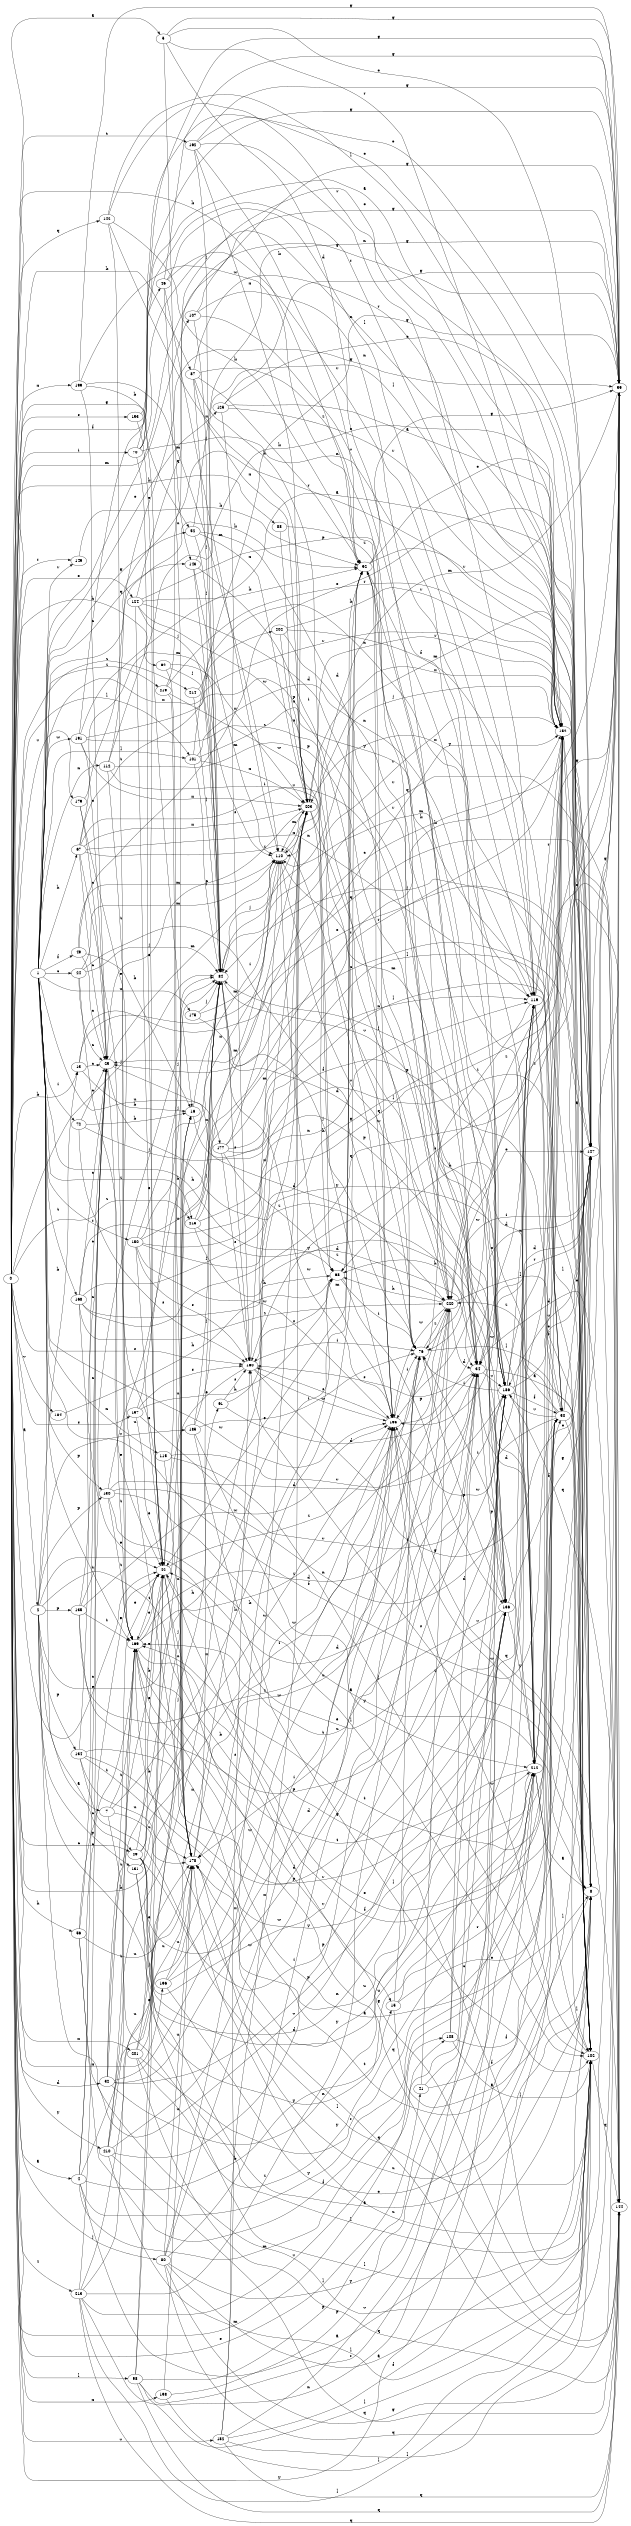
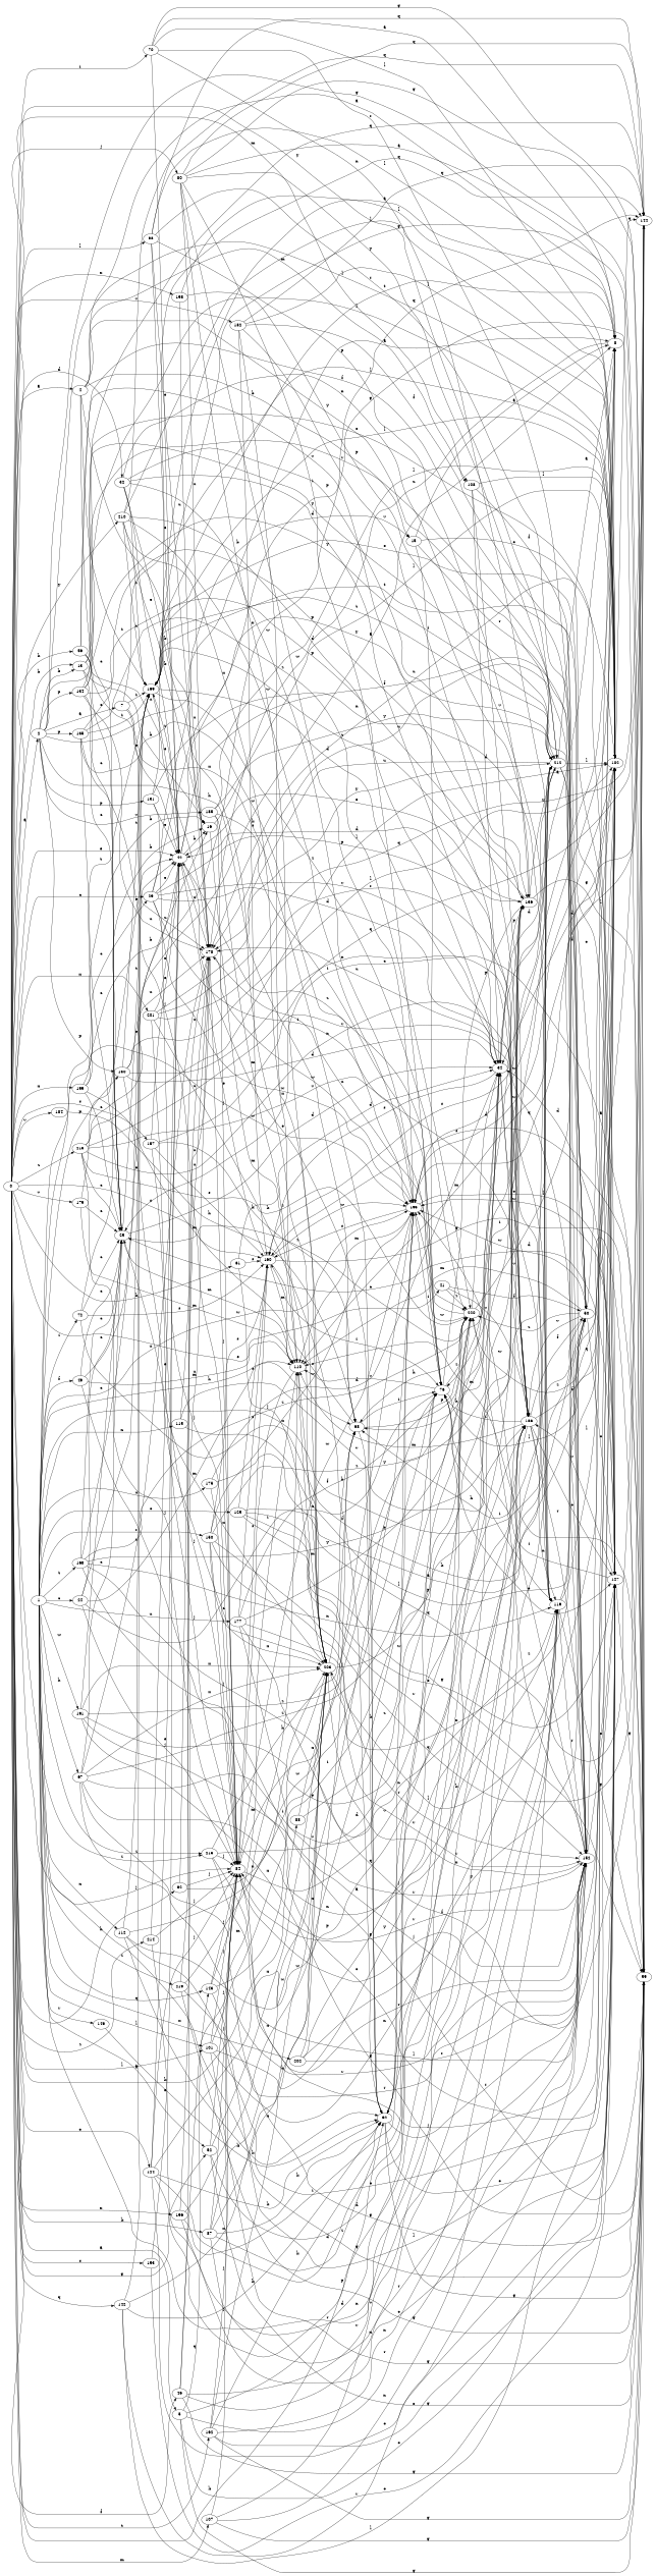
  strict digraph {
    rankdir=LR
    0
    2
    4
    5
    13
    n6 [label=29]
    32
    41
    42
    46
    52
    61
    62
    n14 [label=56]
    70
    80
    84
    87
    88
    92
    98
    101
    107
    108
    124
    142
    149
    153
    157
    160
    162
    179
    182
    184
    196
    198
    199
    201
    210
    212
    213
    214
    215
    59
    68
    130
    7
    15
    102
    131
    134
    135
    185
    169
    8
    25
    203
    143
    152
    34
    127
    16
    144
    195
    76
    136
    186
    119
    50
    220
    178
    110
    1
    24
    49
    67
    72
    112
    115
    125
    150
    168
    175
    177
    191
    202
    219
    0 -> 2 [label=a]
    0 -> 4 [label=a]
    0 -> 5 [label=a]
    0 -> 13 [label=b]
    0 -> n6 [label=c]
    0 -> 32 [label=d]
    0 -> 41 [label=e]
    0 -> 42 [label=e]
    0 -> 46 [label=f]
    0 -> 52 [label=g]
    0 -> 61 [label=h]
    0 -> 62 [label=h]
    0 -> n14 [label=h]
    0 -> 70 [label=i]
    0 -> 80 [label=j]
    0 -> 84 [label=j]
    0 -> 87 [label=k]
    0 -> 88 [label=k]
    0 -> 92 [label=k]
    0 -> 98 [label=l]
    0 -> 101 [label=l]
    0 -> 107 [label=m]
    0 -> 108 [label=m]
    0 -> 124 [label=o]
    0 -> 142 [label=q]
-   0 -> 149 [label=r]
    0 -> 153 [label=s]
    0 -> 157 [label=s]
    0 -> 160 [label=s]
    0 -> 162 [label=t]
    0 -> 179 [label=v]
    0 -> 182 [label=v]
    0 -> 184 [label=v]
    0 -> 196 [label=x]
    0 -> 198 [label=x]
    0 -> 199 [label=x]
    0 -> 201 [label=x]
    0 -> 210 [label=y]
    0 -> 212 [label=y]
    0 -> 213 [label=z]
    0 -> 214 [label=z]
    0 -> 215 [label=z]
    2 -> 13 [label=b]
    2 -> 212 [label=y]
    2 -> 59 [label=g]
    2 -> 68 [label=h]
    2 -> 130 [label=p]
    2 -> 7 [label=a]
    2 -> 15 [label=b]
    2 -> 102 [label=l]
    2 -> 131 [label=p]
    2 -> 134 [label=p]
    2 -> 135 [label=p]
    2 -> 185 [label=v]
    4 -> 108 [label=m]
    4 -> 212 [label=y]
    4 -> 15 [label=b]
    4 -> 169 [label=t]
    4 -> 8 [label=a]
    4 -> 25 [label=c]
    4 -> 203 [label=x]
    5 -> 59 [label=g]
    5 -> 143 [label=q]
    5 -> 152 [label=r]
    5 -> 34 [label=d]
    5 -> 127 [label=o]
    13 -> 25 [label=c]
    13 -> 127 [label=o]
    13 -> 16 [label=b]
    13 -> 144 [label=q]
    n6 -> 42 [label=e]
    n6 -> 212 [label=y]
    n6 -> 8 [label=a]
    n6 -> 34 [label=d]
    n6 -> 195 [label=w]
    n6 -> 76 [label=i]
    n6 -> 136 [label=p]
    n6 -> 186 [label=v]
    32 -> 42 [label=e]
    32 -> 169 [label=t]
    32 -> 34 [label=d]
    32 -> 16 [label=b]
    32 -> 195 [label=w]
    32 -> 136 [label=p]
    32 -> 119 [label=n]
-   41 -> 186 [label=c]
+   41 -> 186 [label=v]
    41 -> 50 [label=f]
    41 -> 220 [label=z]
    42 -> 169 [label=t]
    42 -> 16 [label=b]
    42 -> 144 [label=q]
    42 -> 50 [label=f]
    42 -> 220 [label=z]
    42 -> 178 [label=u]
    46 -> 59 [label=g]
    46 -> 186 [label=v]
    46 -> 119 [label=n]
    46 -> 178 [label=u]
    46 -> 110 [label=m]
    52 -> 84 [label=j]
    52 -> 59 [label=g]
    52 -> 203 [label=x]
    52 -> 34 [label=d]
    61 -> 160 [label=s]
    61 -> 203 [label=x]
    61 -> 34 [label=d]
    62 -> 84 [label=j]
    62 -> 203 [label=x]
    62 -> 178 [label=u]
    n14 -> 42 [label=e]
    n14 -> 25 [label=c]
    n14 -> 186 [label=v]
    n14 -> 50 [label=f]
    n14 -> 178 [label=u]
    70 -> 42 [label=e]
    70 -> 59 [label=g]
    70 -> 102 [label=l]
    70 -> 8 [label=a]
    70 -> 152 [label=r]
    70 -> 119 [label=n]
    80 -> 212 [label=y]
    80 -> 59 [label=g]
    80 -> 8 [label=a]
    80 -> 203 [label=x]
    80 -> 144 [label=q]
    80 -> 195 [label=w]
    80 -> 76 [label=i]
    80 -> 178 [label=u]
    84 -> 160 [label=s]
    84 -> 152 [label=r]
    84 -> 195 [label=w]
    84 -> 186 [label=v]
    87 -> 84 [label=j]
    87 -> 92 [label=k]
    87 -> 68 [label=h]
    87 -> 203 [label=x]
    87 -> 152 [label=r]
    87 -> 220 [label=z]
    88 -> 203 [label=x]
    88 -> 220 [label=z]
    92 -> 42 [label=e]
    92 -> 212 [label=y]
    92 -> 59 [label=g]
    92 -> 152 [label=r]
    92 -> 127 [label=o]
    92 -> 195 [label=w]
    98 -> 42 [label=e]
    98 -> 102 [label=l]
    98 -> 152 [label=r]
    98 -> 144 [label=q]
    98 -> 136 [label=p]
    98 -> 178 [label=u]
    101 -> 84 [label=j]
    101 -> 212 [label=y]
    101 -> 59 [label=g]
    101 -> 203 [label=x]
    101 -> 119 [label=n]
    107 -> 84 [label=j]
    107 -> 59 [label=g]
    107 -> 186 [label=v]
    107 -> 119 [label=n]
    108 -> 102 [label=l]
    108 -> 34 [label=d]
    108 -> 186 [label=v]
    108 -> 50 [label=f]
    124 -> 42 [label=e]
    124 -> 84 [label=j]
    124 -> 92 [label=k]
    124 -> 34 [label=d]
    124 -> 127 [label=o]
    124 -> 195 [label=w]
    124 -> 136 [label=p]
    142 -> 92 [label=k]
    142 -> 102 [label=l]
    142 -> 169 [label=t]
    142 -> 203 [label=x]
    142 -> 152 [label=r]
    149 -> 92 [label=k]
    153 -> 42 [label=e]
    153 -> 127 [label=o]
    157 -> 42 [label=e]
    157 -> 84 [label=j]
    157 -> 160 [label=s]
    157 -> 68 [label=h]
    157 -> 186 [label=v]
    160 -> 42 [label=e]
    160 -> 59 [label=g]
    160 -> 195 [label=w]
    160 -> 76 [label=i]
    160 -> 110 [label=m]
    162 -> 84 [label=j]
    162 -> 92 [label=k]
    162 -> 59 [label=g]
    162 -> 203 [label=x]
    162 -> 127 [label=o]
    162 -> 119 [label=n]
    179 -> 42 [label=e]
    179 -> 25 [label=c]
    179 -> 110 [label=m]
    182 -> 160 [label=s]
    182 -> 102 [label=l]
    182 -> 203 [label=x]
    182 -> 144 [label=q]
    182 -> 186 [label=v]
    182 -> 50 [label=f]
    184 -> 68 [label=h]
    196 -> 127 [label=o]
    196 -> 195 [label=w]
    196 -> 76 [label=i]
    196 -> 178 [label=u]
    198 -> 102 [label=l]
    198 -> 136 [label=p]
    198 -> 178 [label=u]
    199 -> 59 [label=g]
    199 -> 25 [label=c]
    199 -> 16 [label=b]
    199 -> 195 [label=w]
    199 -> 110 [label=m]
    201 -> 42 [label=e]
    201 -> 84 [label=j]
    201 -> 92 [label=k]
    201 -> 212 [label=y]
    201 -> 152 [label=r]
    201 -> 144 [label=q]
    210 -> 102 [label=l]
    210 -> 169 [label=t]
    210 -> 203 [label=x]
    210 -> 34 [label=d]
    210 -> 16 [label=b]
    210 -> 144 [label=q]
    210 -> 195 [label=w]
    212 -> 84 [label=j]
    212 -> 68 [label=h]
    212 -> 102 [label=l]
    212 -> 169 [label=t]
    212 -> 8 [label=a]
    212 -> 34 [label=d]
    212 -> 127 [label=o]
    212 -> 76 [label=i]
    212 -> 50 [label=f]
    212 -> 178 [label=u]
    213 -> 84 [label=j]
    213 -> 102 [label=l]
    213 -> 25 [label=c]
    213 -> 144 [label=q]
    213 -> 186 [label=v]
    213 -> 119 [label=n]
    213 -> 220 [label=z]
    213 -> 178 [label=u]
-   150 -> 42 [label=e]
+   214 -> 42 [label=e]
    214 -> 84 [label=j]
    214 -> 119 [label=n]
    215 -> 84 [label=j]
    215 -> 68 [label=h]
    215 -> 102 [label=l]
    215 -> 152 [label=r]
    215 -> 34 [label=d]
    59 -> 160 [label=s]
    59 -> 25 [label=c]
    59 -> 220 [label=z]
    59 -> 110 [label=m]
    68 -> 92 [label=k]
    68 -> 160 [label=s]
    68 -> 76 [label=i]
    68 -> 136 [label=p]
    130 -> 102 [label=l]
    130 -> 169 [label=t]
    130 -> 8 [label=a]
    130 -> 203 [label=x]
    130 -> 34 [label=d]
    130 -> 119 [label=n]
    7 -> 92 [label=k]
    7 -> 102 [label=l]
    7 -> 169 [label=t]
    7 -> 178 [label=u]
    15 -> 8 [label=a]
    15 -> 152 [label=r]
    15 -> 127 [label=o]
    15 -> 76 [label=i]
    102 -> 84 [label=j]
    102 -> 144 [label=q]
    102 -> 195 [label=w]
    102 -> 178 [label=u]
    102 -> 110 [label=m]
    131 -> 42 [label=e]
    131 -> 84 [label=j]
    131 -> 102 [label=l]
    131 -> 119 [label=n]
    134 -> 212 [label=y]
    134 -> 102 [label=l]
    134 -> 25 [label=c]
    134 -> 152 [label=r]
    134 -> 136 [label=p]
    134 -> 178 [label=u]
    135 -> 84 [label=j]
    135 -> 169 [label=t]
    135 -> 25 [label=c]
    135 -> 195 [label=w]
    135 -> 136 [label=p]
    135 -> 220 [label=z]
    185 -> 84 [label=j]
    185 -> 212 [label=y]
    185 -> 102 [label=l]
    185 -> 76 [label=i]
    185 -> 110 [label=m]
    169 -> 42 [label=e]
    169 -> 59 [label=g]
    169 -> 8 [label=a]
    169 -> 34 [label=d]
    169 -> 127 [label=o]
    169 -> 144 [label=q]
    169 -> 220 [label=z]
    8 -> 160 [label=s]
    8 -> 169 [label=t]
    8 -> 195 [label=w]
    8 -> 178 [label=u]
    25 -> 169 [label=t]
    25 -> 34 [label=d]
    25 -> 220 [label=z]
    25 -> 110 [label=m]
    203 -> 68 [label=h]
    203 -> 25 [label=c]
    203 -> 152 [label=r]
    203 -> 136 [label=p]
    203 -> 110 [label=m]
    143 -> 84 [label=j]
    143 -> 102 [label=l]
    143 -> 76 [label=i]
    143 -> 110 [label=m]
    152 -> 84 [label=j]
    152 -> 8 [label=a]
    152 -> 203 [label=x]
    152 -> 127 [label=o]
    152 -> 195 [label=w]
    152 -> 220 [label=z]
    152 -> 178 [label=u]
    34 -> 92 [label=k]
    34 -> 160 [label=s]
    34 -> 8 [label=a]
    34 -> 136 [label=p]
    34 -> 186 [label=v]
    34 -> 178 [label=u]
    127 -> 59 [label=g]
    127 -> 169 [label=t]
    127 -> 25 [label=c]
    127 -> 34 [label=d]
    127 -> 195 [label=w]
    127 -> 76 [label=i]
    127 -> 186 [label=v]
    16 -> 102 [label=l]
    16 -> 110 [label=m]
    144 -> 34 [label=d]
    195 -> 160 [label=s]
    195 -> 127 [label=o]
    195 -> 144 [label=q]
    195 -> 76 [label=i]
    195 -> 110 [label=m]
    76 -> 84 [label=j]
    76 -> 102 [label=l]
    76 -> 127 [label=o]
    76 -> 136 [label=p]
    76 -> 220 [label=z]
    76 -> 110 [label=v]
    136 -> 42 [label=e]
    136 -> 212 [label=y]
    136 -> 59 [label=g]
    136 -> 169 [label=t]
    186 -> 42 [label=d]
    186 -> 92 [label=k]
    186 -> 152 [label=r]
    186 -> 127 [label=o]
    186 -> 144 [label=q]
    186 -> 76 [label=i]
    186 -> 119 [label=n]
    186 -> 50 [label=f]
    186 -> 110 [label=m]
    119 -> 59 [label=g]
    119 -> 102 [label=l]
    119 -> 152 [label=r]
    119 -> 34 [label=d]
    119 -> 76 [label=i]
    119 -> 50 [label=f]
    50 -> 68 [label=h]
    50 -> 102 [label=l]
    50 -> 203 [label=x]
    50 -> 127 [label=o]
    50 -> 195 [label=w]
    50 -> 186 [label=v]
    50 -> 220 [label=z]
    50 -> 110 [label=m]
    220 -> 68 [label=h]
    220 -> 102 [label=l]
    220 -> 34 [label=d]
    220 -> 195 [label=w]
    220 -> 178 [label=u]
    178 -> 84 [label=j]
    178 -> 195 [label=w]
    110 -> 84 [label=j]
    110 -> 203 [label=x]
    1 -> n6 [label=c]
    1 -> 52 [label=g]
    1 -> 101 [label=l]
    1 -> 149 [label=r]
    1 -> 215 [label=z]
    1 -> 59 [label=g]
    1 -> 68 [label=h]
    1 -> 130 [label=p]
    1 -> 169 [label=t]
    1 -> 143 [label=q]
    1 -> 152 [label=r]
    1 -> 195 [label=w]
    1 -> 50 [label=f]
    1 -> 24 [label=c]
    1 -> 49 [label=f]
    1 -> 67 [label=h]
    1 -> 72 [label=i]
    1 -> 112 [label=n]
    1 -> 115 [label=n]
    1 -> 125 [label=o]
    1 -> 150 [label=r]
    1 -> 168 [label=t]
    1 -> 175 [label=u]
    1 -> 177 [label=u]
    1 -> 191 [label=w]
    1 -> 202 [label=x]
    1 -> 219 [label=z]
    24 -> 42 [label=e]
    24 -> 84 [label=j]
    24 -> 25 [label=c]
    24 -> 76 [label=i]
    24 -> 110 [label=m]
    49 -> 25 [label=c]
    49 -> 127 [label=o]
    49 -> 16 [label=b]
    49 -> 110 [label=m]
    67 -> 59 [label=g]
    67 -> 25 [label=c]
    67 -> 203 [label=x]
    67 -> 152 [label=r]
    67 -> 186 [label=v]
    67 -> 119 [label=n]
    67 -> 220 [label=z]
    67 -> 178 [label=u]
    72 -> 160 [label=s]
    72 -> 25 [label=c]
    72 -> 16 [label=b]
    72 -> 50 [label=f]
    112 -> 92 [label=k]
    112 -> 169 [label=t]
    112 -> 127 [label=o]
    112 -> 76 [label=i]
    112 -> 136 [label=p]
    115 -> 102 [label=l]
    115 -> 186 [label=v]
    115 -> 178 [label=u]
    125 -> 160 [label=s]
    125 -> 59 [label=g]
    125 -> 8 [label=a]
    125 -> 152 [label=r]
    125 -> 127 [label=o]
    150 -> 84 [label=j]
    150 -> 160 [label=s]
    150 -> 212 [label=y]
    150 -> 203 [label=x]
    150 -> 152 [label=r]
    150 -> 144 [label=q]
    150 -> 195 [label=w]
    168 -> 42 [label=e]
    168 -> 212 [label=y]
    168 -> 59 [label=g]
    168 -> 25 [label=c]
    168 -> 144 [label=q]
    168 -> 119 [label=n]
    168 -> 220 [label=z]
    175 -> 84 [label=j]
    175 -> 34 [label=d]
    175 -> 144 [label=q]
    177 -> 160 [label=s]
    177 -> 102 [label=l]
    177 -> 152 [label=r]
    177 -> 136 [label=p]
    177 -> 119 [label=n]
    177 -> 220 [label=z]
    191 -> 59 [label=g]
    191 -> 8 [label=a]
    191 -> 25 [label=c]
    191 -> 203 [label=x]
    191 -> 136 [label=p]
    191 -> 220 [label=z]
    202 -> 203 [label=x]
    202 -> 152 [label=r]
    202 -> 186 [label=v]
    202 -> 50 [label=f]
    219 -> 59 [label=g]
    219 -> 152 [label=r]
    219 -> 195 [label=w]
    219 -> 178 [label=u]
  }
